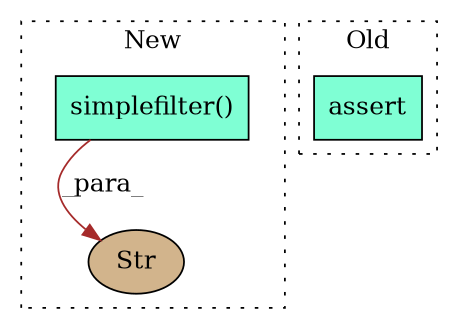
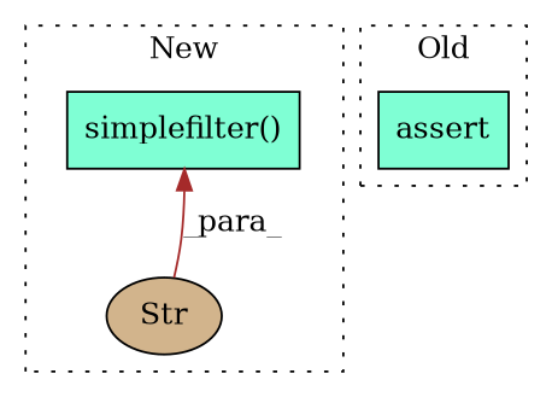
  digraph {
    node [l=7 shape=box style=filled fillcolor=aquamarine]
    n1 [a=75 l="22,1" label="simplefilter()" s="4519,4548"]
    n2 [a=66 label=Str s=4541 shape=ellipse fillcolor=tan]
    n3 [a=65 label=assert s=4553]
    subgraph cluster_1 {
      label=New
      style=dotted
      n1
      n2
    }
    subgraph cluster_2 {
      label=Old
      style=dotted
      n3
    }
-   n1 -> n2 [label=_para_ color=brown]
+   n2 -> n1 [label=_para_ color=brown]
  }
